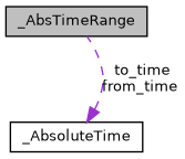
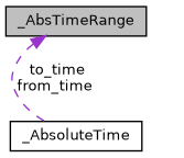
  digraph {
    node [color=black fontname=Helvetica fontsize=10 shape=record style=filled]
    n1 [fillcolor=grey75 fontcolor=black height=0.2 label=_AbsTimeRange width=0.4]
    n2 [fillcolor=white height=0.2 label=_AbsoluteTime width=0.4]
-   n2 -> n1 [color=darkorchid3 dir=back fontname=Helvetica fontsize=10 label=" to_time\nfrom_time" labelfontname=Helvetica labelfontsize=10 style=dashed]
+   n1 -> n2 [color=darkorchid3 dir=back fontname=Helvetica fontsize=10 label=" to_time\nfrom_time" labelfontname=Helvetica labelfontsize=10 style=dashed]
  }
